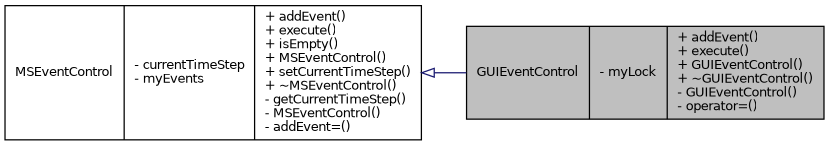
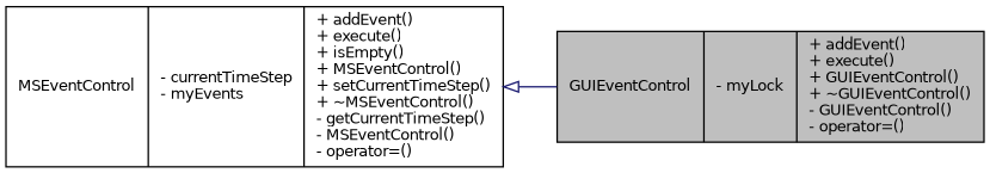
  digraph {
    rankdir=LR
    node [color=black fontname=Helvetica fontsize=10 shape=record style=filled]
    n1 [fillcolor=grey75 fontcolor=black height=0.2 label="{GUIEventControl\n|- myLock\l|+ addEvent()\l+ execute()\l+ GUIEventControl()\l+ ~GUIEventControl()\l- GUIEventControl()\l- operator=()\l}" width=0.4]
-   n2 [fillcolor=white height=0.2 label="{MSEventControl\n|- currentTimeStep\l- myEvents\l|+ addEvent()\l+ execute()\l+ isEmpty()\l+ MSEventControl()\l+ setCurrentTimeStep()\l+ ~MSEventControl()\l- getCurrentTimeStep()\l- MSEventControl()\l- addEvent=()\l}" width=0.4]
+   n2 [fillcolor=white height=0.2 label="{MSEventControl\n|- currentTimeStep\l- myEvents\l|+ addEvent()\l+ execute()\l+ isEmpty()\l+ MSEventControl()\l+ setCurrentTimeStep()\l+ ~MSEventControl()\l- getCurrentTimeStep()\l- MSEventControl()\l- operator=()\l}" width=0.4]
    n2 -> n1 [arrowtail=onormal color=midnightblue dir=back fontname=Helvetica fontsize=10 labelfontname=Helvetica labelfontsize=10 style=solid]
  }
